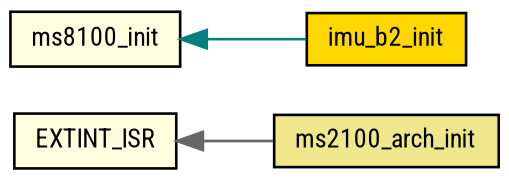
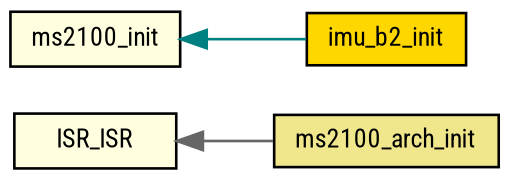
  digraph {
    fontname="Roboto Condensed"
    rankdir=LR
    node [color=black fillcolor=lightyellow fontname="Roboto Condensed" fontsize=10 shape=record style=filled]
    edge [dir=back fontname="Roboto Condensed" fontsize=10 labelfontname=FreeSans labelfontsize=10 style=solid]
-   n1 [fontcolor=black height=0.2 label=EXTINT_ISR width=0.4]
+   n1 [fontcolor=black height=0.2 label=ISR_ISR width=0.4]
    n2 [fillcolor=khaki height=0.2 label=ms2100_arch_init width=0.4]
-   n3 [height=0.2 label=ms8100_init width=0.4]
+   n3 [height=0.2 label=ms2100_init width=0.4]
    n4 [fillcolor=gold height=0.2 label=imu_b2_init width=0.4]
    n1 -> n2 [color=gray40]
    n3 -> n4 [color=teal]
  }
